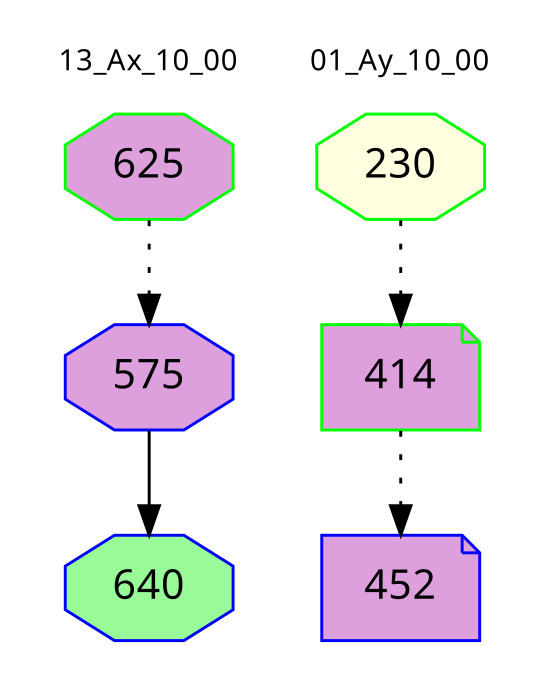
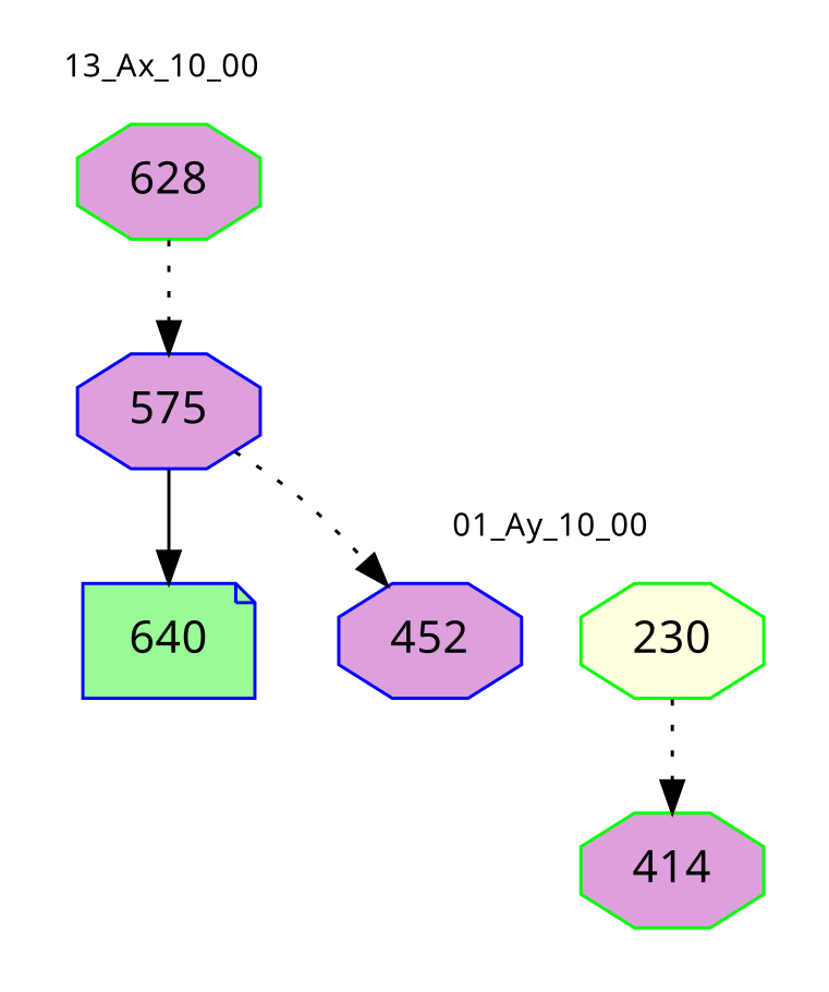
  digraph {
    fontname="Noto Sans"
    node [color=green fillcolor=plum fontname="Noto Sans" shape=octagon style=filled]
    edge [color=black fontname="Noto Sans" style=dotted]
-   n1 [label=625]
+   n1 [label=628]
    n2 [color=blue label=575]
-   n3 [color=blue fillcolor=palegreen label=640]
+   n3 [color=blue fillcolor=palegreen label=640 shape=note]
    n4 [fillcolor=lightyellow label=230]
-   n5 [label=414 shape=note]
-   n6 [color=blue label=452 shape=note]
+   n5 [label=414]
+   n6 [color=blue label=452]
    subgraph cluster_1 {
      color=white
      fontsize=10
      label="13_Ax_10_00"
      n1
      n2
      n3
    }
    subgraph cluster_2 {
      color=white
      fontsize=10
      label="01_Ay_10_00"
      n4
      n5
      n6
    }
    n1 -> n2
    n2 -> n3 [style=solid]
    n4 -> n5
-   n5 -> n6
+   n2 -> n6
  }
